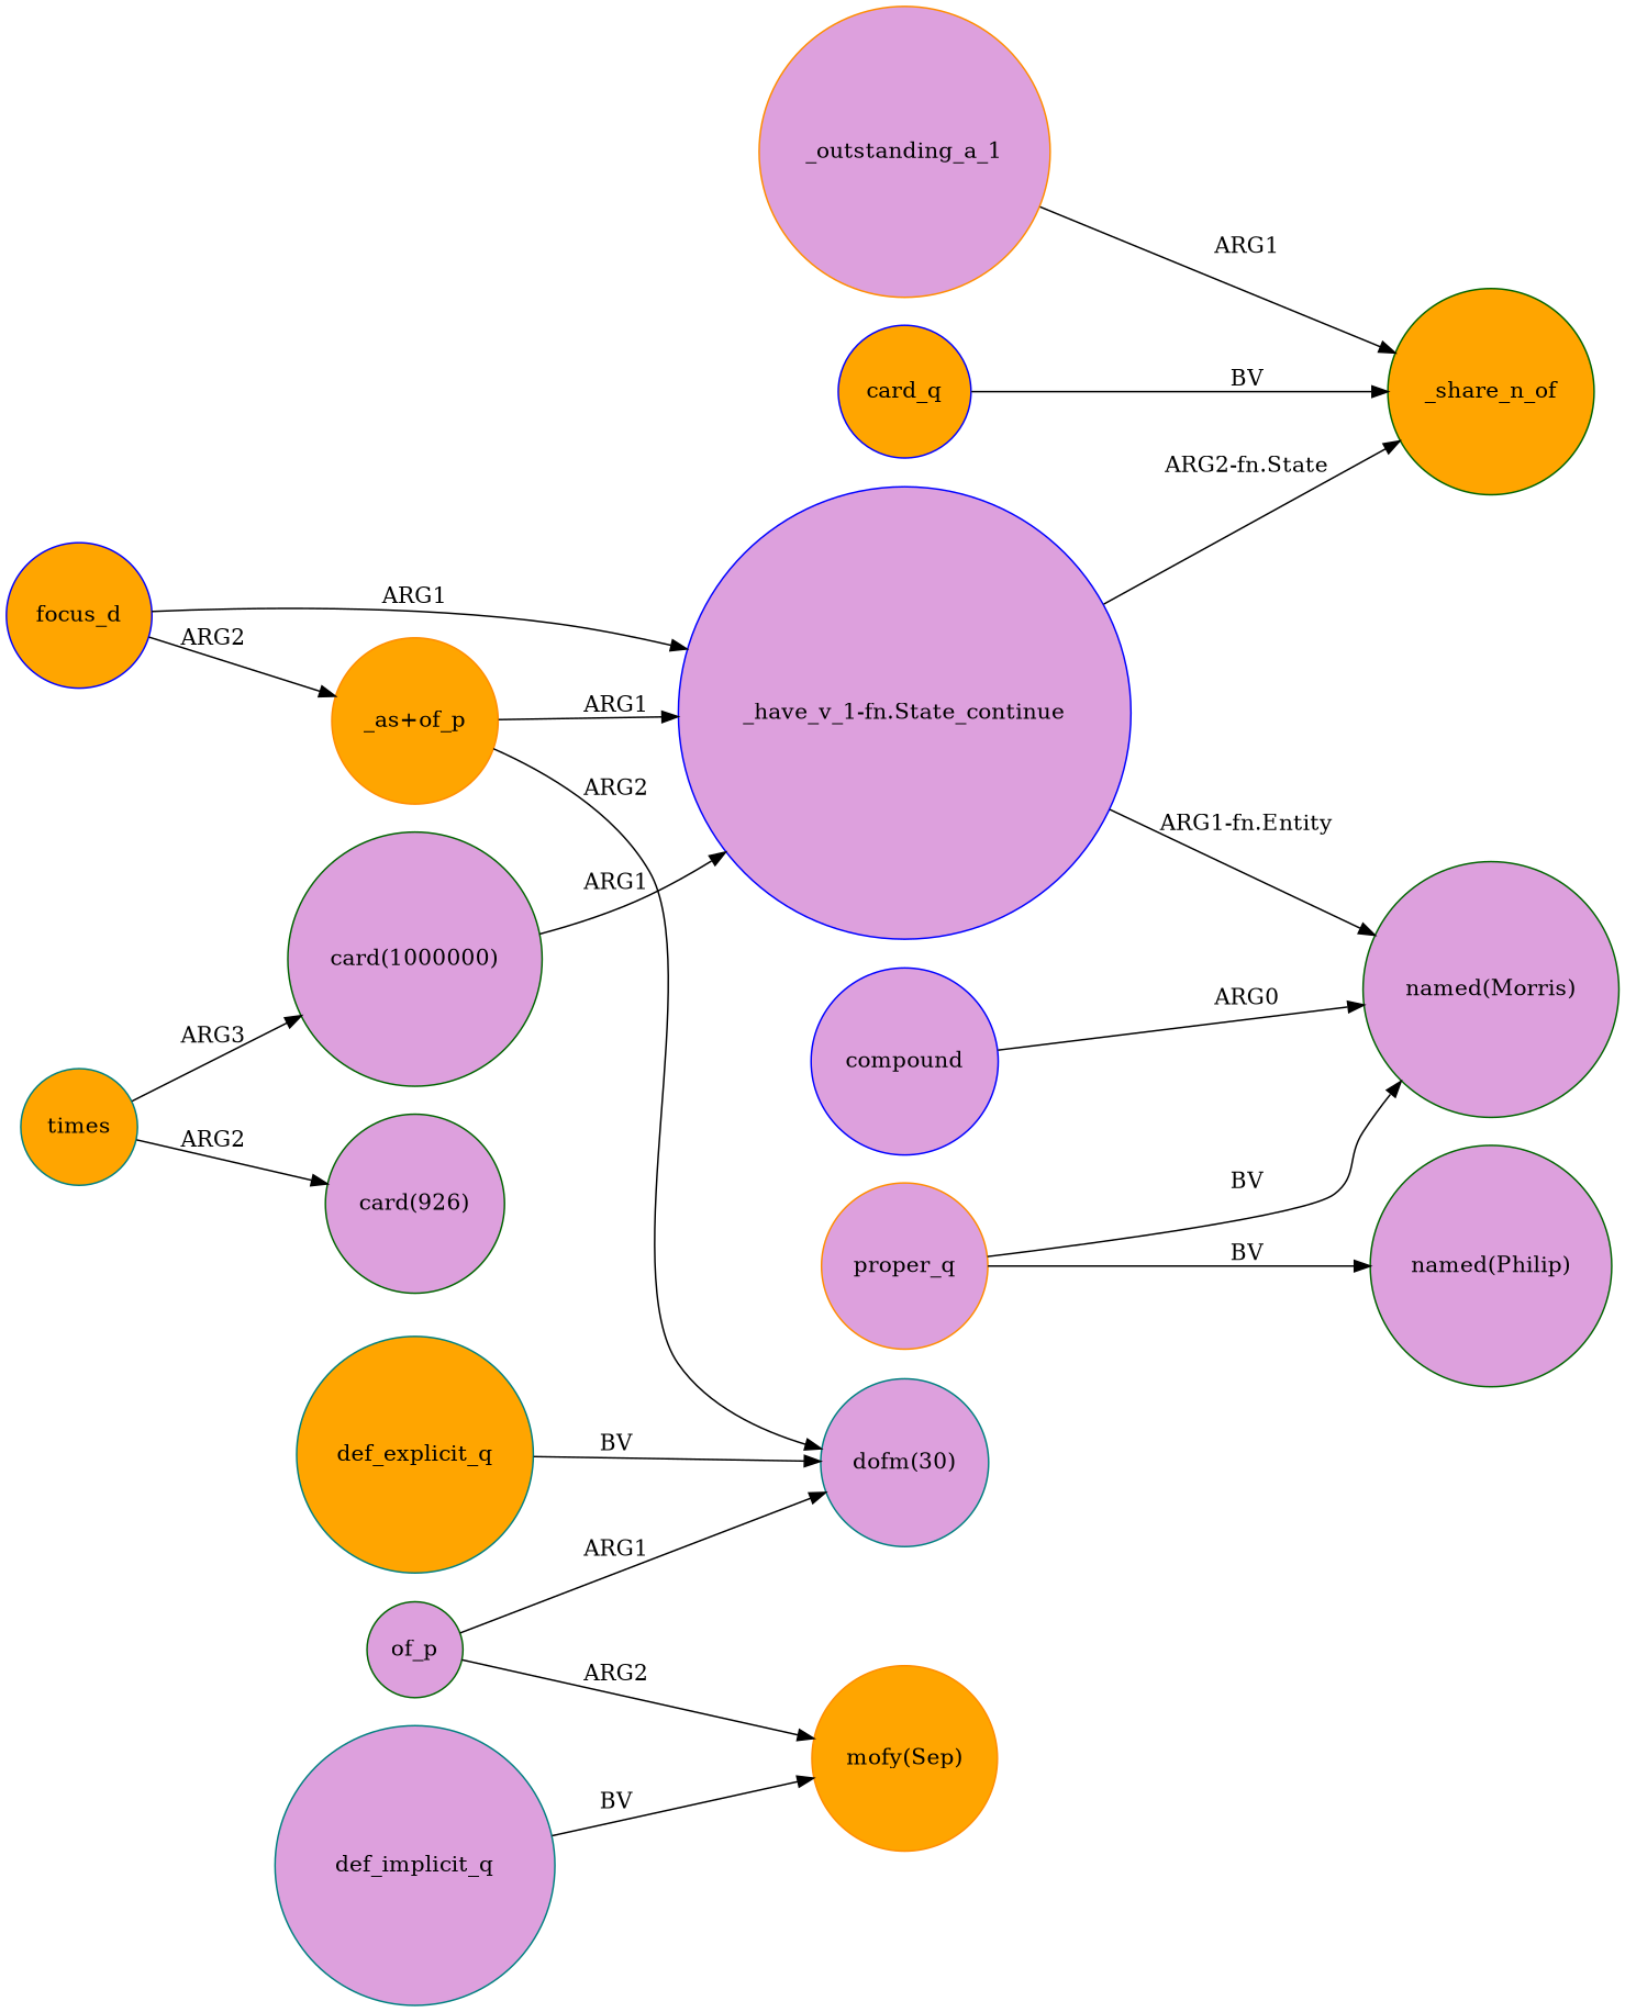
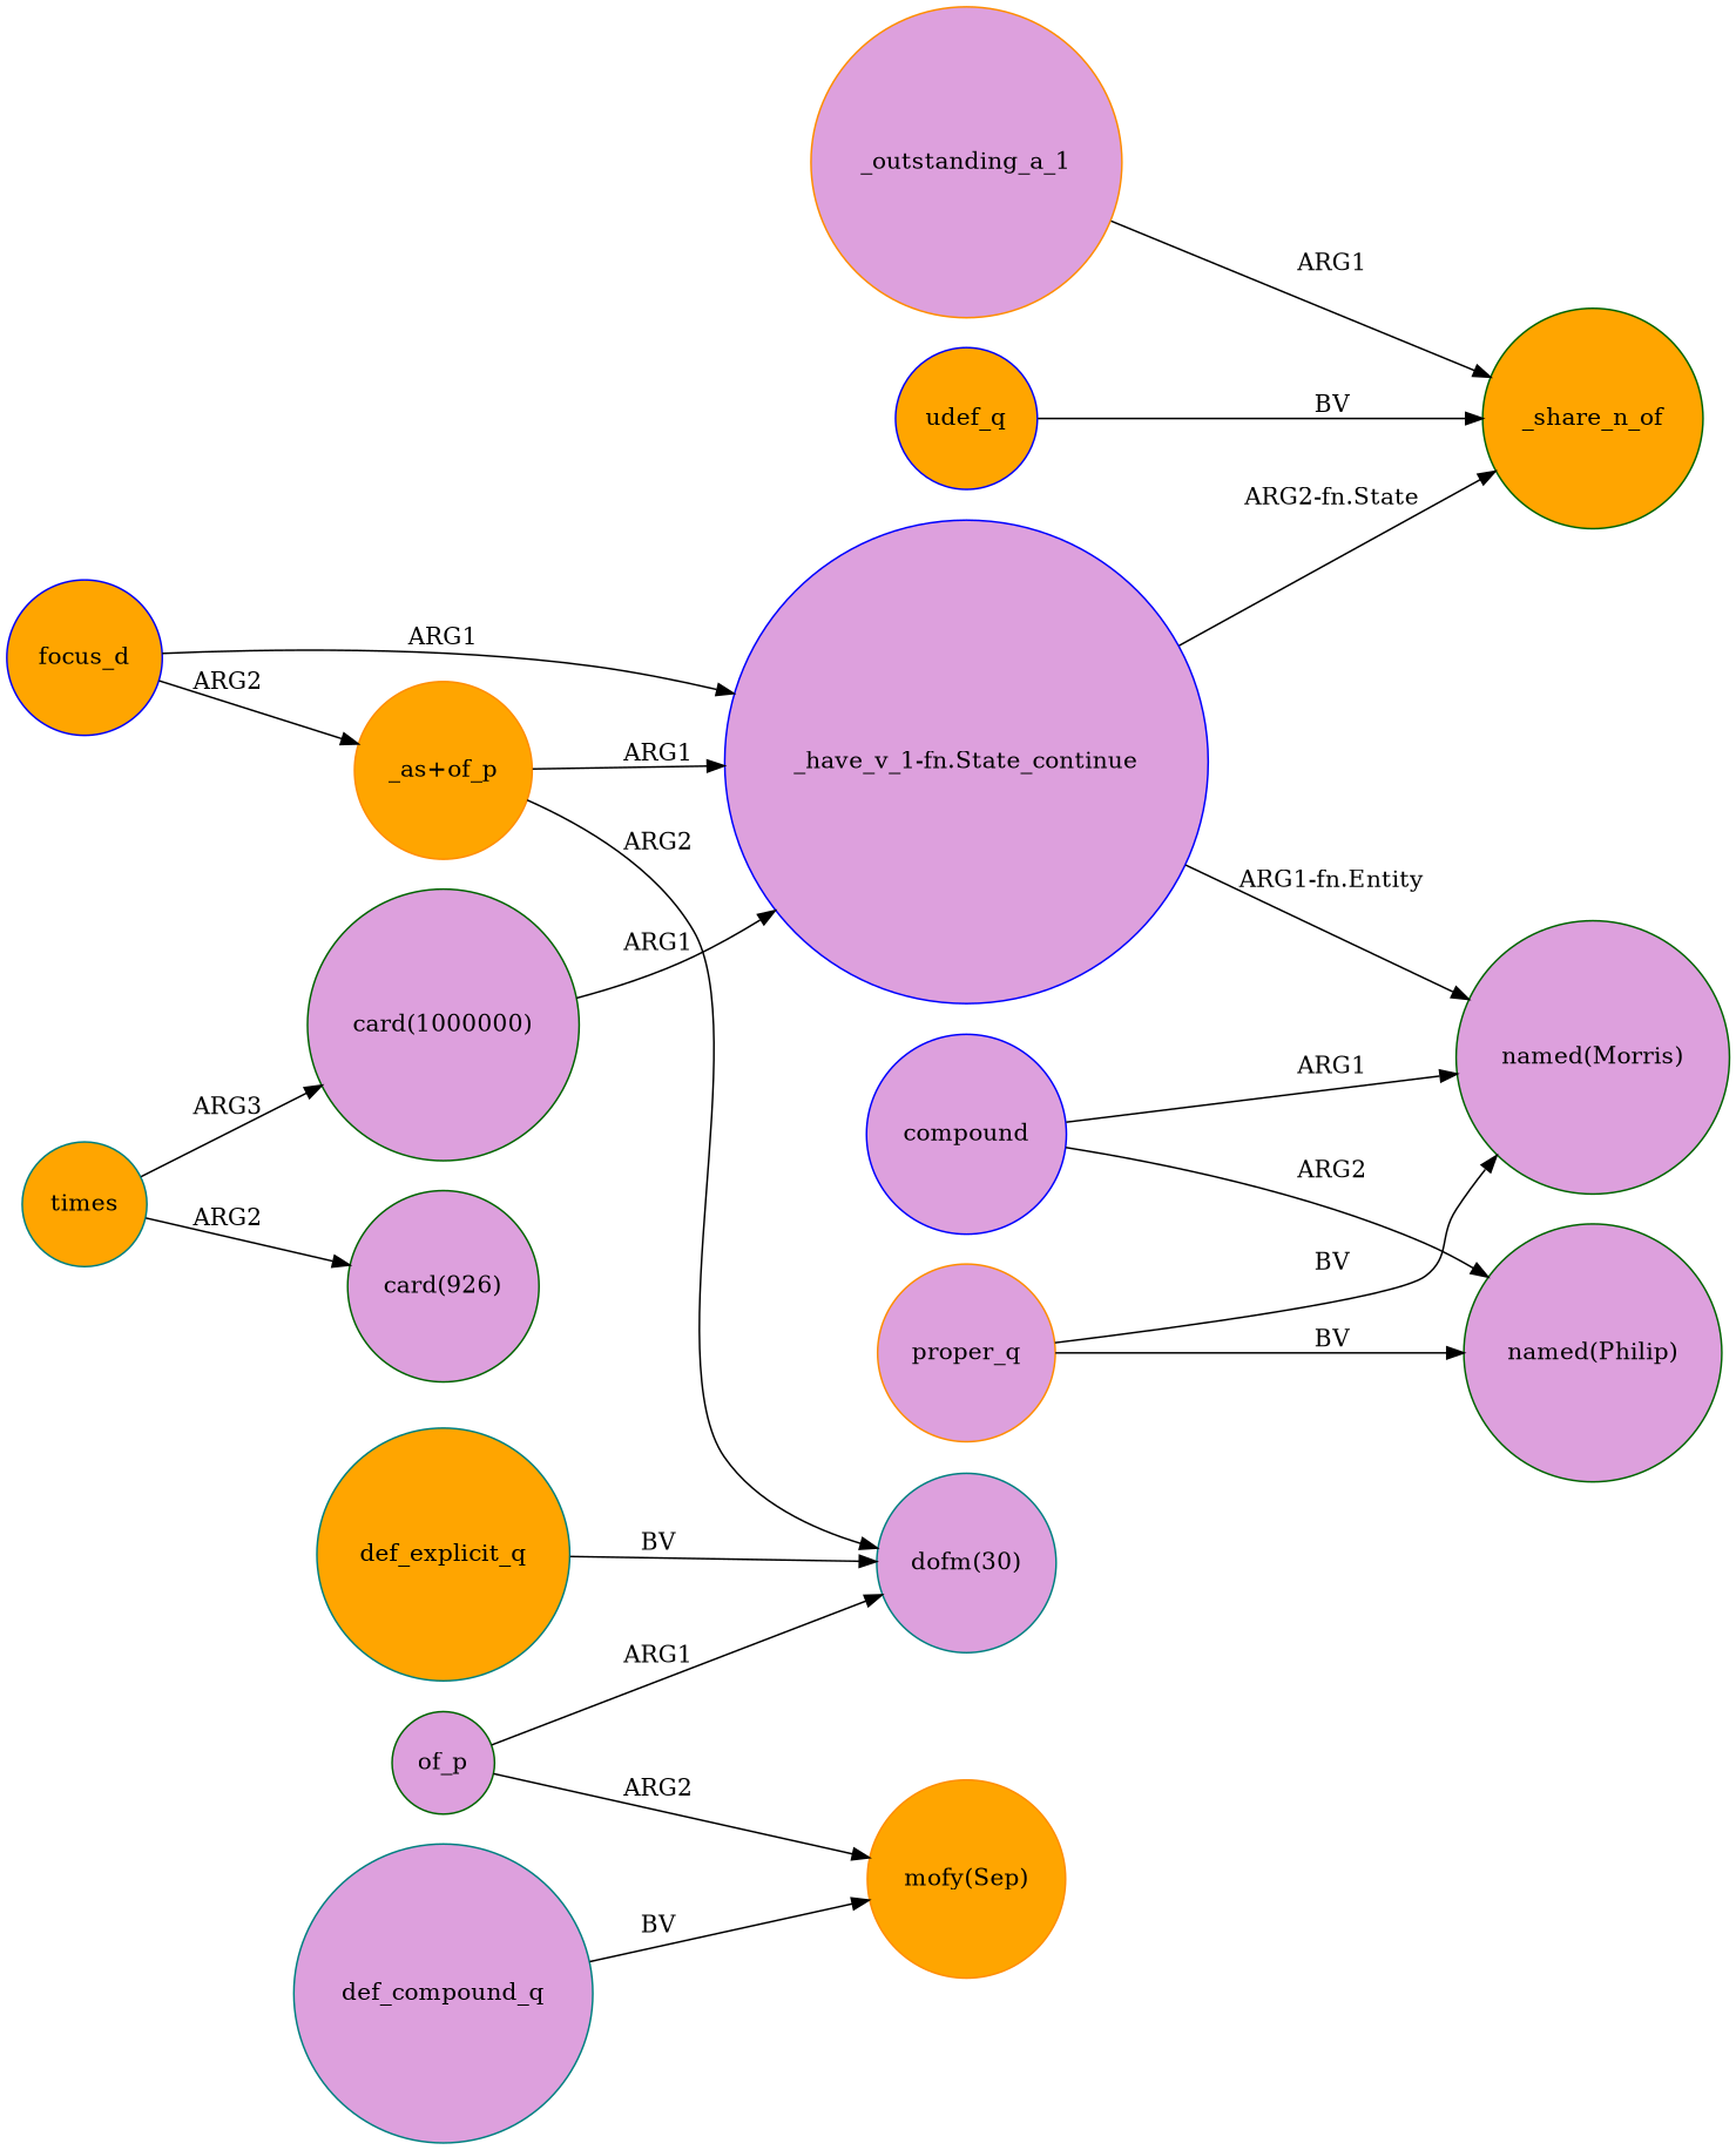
  digraph {
    rankdir=LR
    node [color=darkgreen fillcolor=plum shape=circle style=filled]
    "_have_v_1-fn.State_continue" [color=blue]
    _share_n_of [fillcolor=orange]
    "named(Morris)"
    "_as+of_p" [color=darkorange fillcolor=orange]
    "dofm(30)" [color=teal]
    proper_q [color=darkorange]
    "named(Philip)"
    times [color=teal fillcolor=orange]
    "card(926)"
    "card(1000000)"
-   def_implicit_q [color=teal]
+   def_implicit_q [color=teal label=def_compound_q]
    "mofy(Sep)" [color=darkorange fillcolor=orange]
    focus_d [color=blue fillcolor=orange]
    def_explicit_q [color=teal fillcolor=orange]
    of_p
    compound [color=blue]
    _outstanding_a_1 [color=darkorange]
-   udef_q [color=blue fillcolor=orange label=card_q]
+   udef_q [color=blue fillcolor=orange]
    "_have_v_1-fn.State_continue" -> _share_n_of [label="ARG2-fn.State"]
    "_have_v_1-fn.State_continue" -> "named(Morris)" [label="ARG1-fn.Entity"]
    "_as+of_p" -> "_have_v_1-fn.State_continue" [label=ARG1]
    "_as+of_p" -> "dofm(30)" [label=ARG2]
    proper_q -> "named(Morris)" [label=BV]
    proper_q -> "named(Philip)" [label=BV]
    times -> "card(926)" [label=ARG2]
    times -> "card(1000000)" [label=ARG3]
    "card(1000000)" -> "_have_v_1-fn.State_continue" [label=ARG1]
    def_implicit_q -> "mofy(Sep)" [label=BV]
    focus_d -> "_have_v_1-fn.State_continue" [label=ARG1]
    focus_d -> "_as+of_p" [label=ARG2]
    def_explicit_q -> "dofm(30)" [label=BV]
    of_p -> "dofm(30)" [label=ARG1]
    of_p -> "mofy(Sep)" [label=ARG2]
-   compound -> "named(Morris)" [label=ARG0]
+   compound -> "named(Morris)" [label=ARG1]
+   compound -> "named(Philip)" [label=ARG2]
    _outstanding_a_1 -> _share_n_of [label=ARG1]
    udef_q -> _share_n_of [label=BV]
  }
